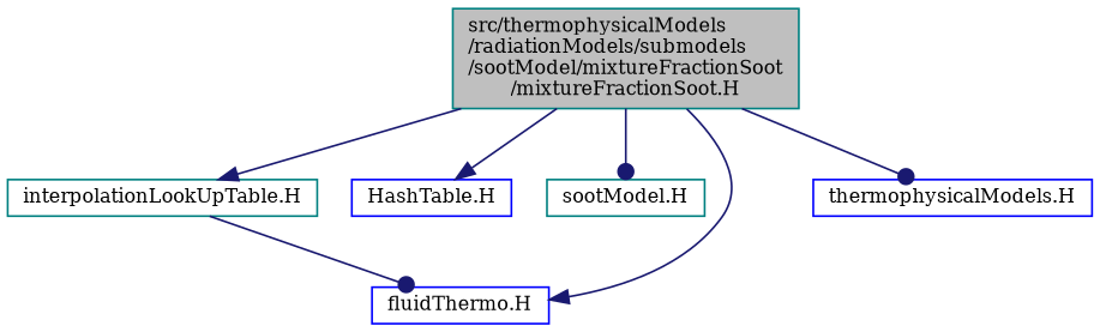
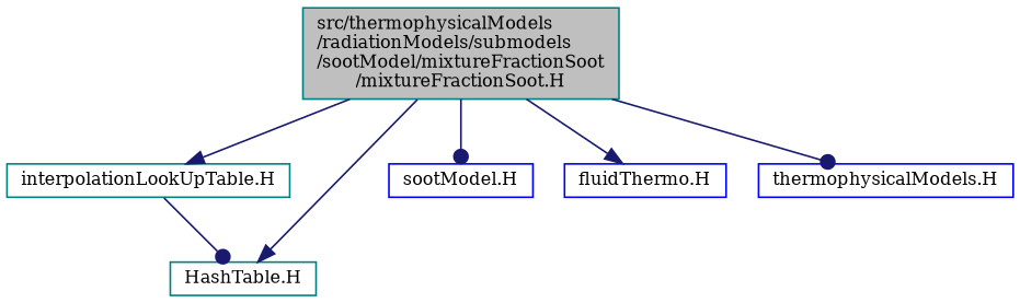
  digraph {
    fontname="DejaVu Serif"
    node [color=teal fontname="DejaVu Serif" fontsize=10 shape=record]
    edge [arrowhead=normal color=midnightblue fontname="DejaVu Serif" fontsize=10 labelfontname=FreeSans labelfontsize=10 style=solid]
    n1 [fillcolor=grey75 fontcolor=black height=0.2 label="src/thermophysicalModels\l/radiationModels/submodels\l/sootModel/mixtureFractionSoot\l/mixtureFractionSoot.H" style=filled width=0.4]
    n2 [height=0.2 label="interpolationLookUpTable.H" width=0.4]
-   n3 [color=blue height=0.2 label="HashTable.H" width=0.4]
-   n4 [height=0.2 label="sootModel.H" width=0.4]
+   n3 [height=0.2 label="HashTable.H" width=0.4]
+   n4 [color=blue height=0.2 label="sootModel.H" width=0.4]
    n5 [color=blue height=0.2 label="fluidThermo.H" width=0.4]
    n6 [color=blue height=0.2 label="thermophysicalModels.H" width=0.4]
    n1 -> n2
    n1 -> n3
    n1 -> n4 [arrowhead=dot]
    n1 -> n5
    n1 -> n6 [arrowhead=dot]
-   n2 -> n5 [arrowhead=dot]
+   n2 -> n3 [arrowhead=dot]
  }
